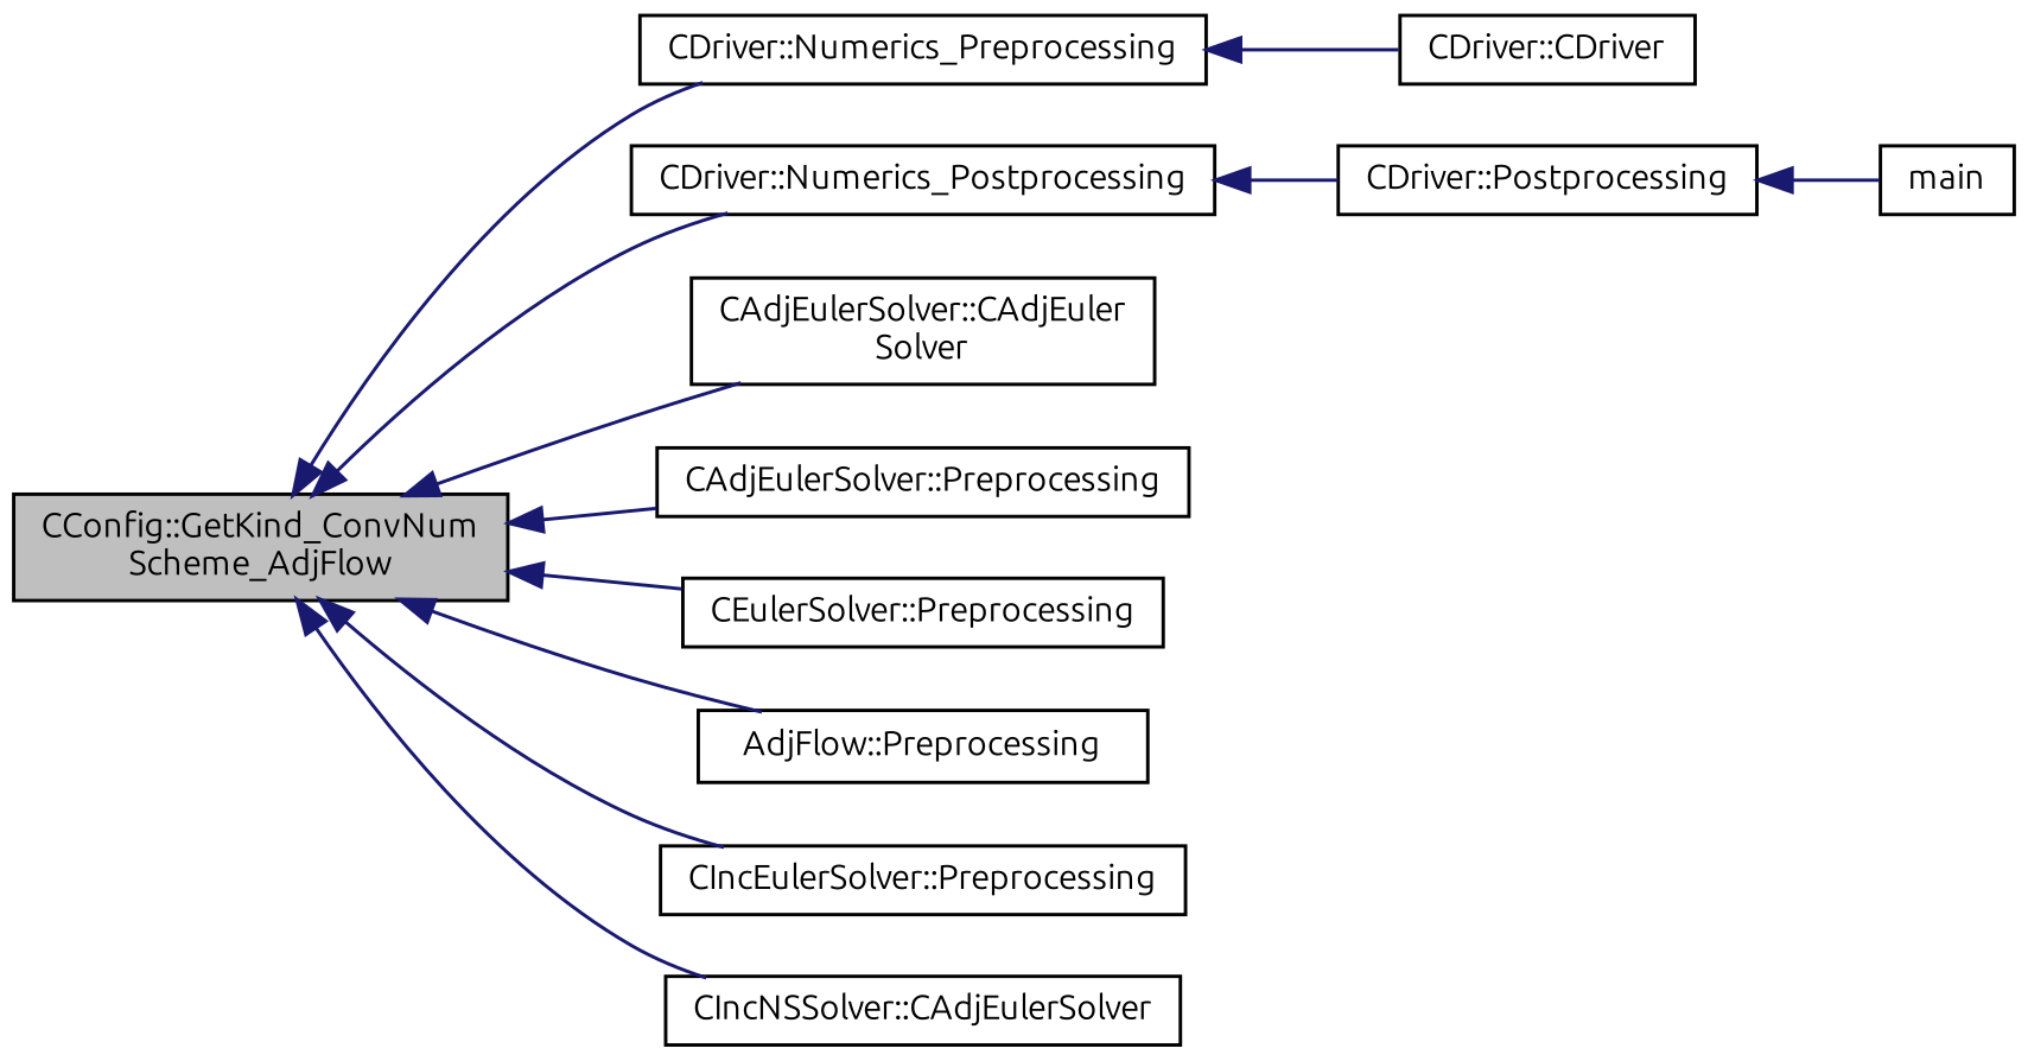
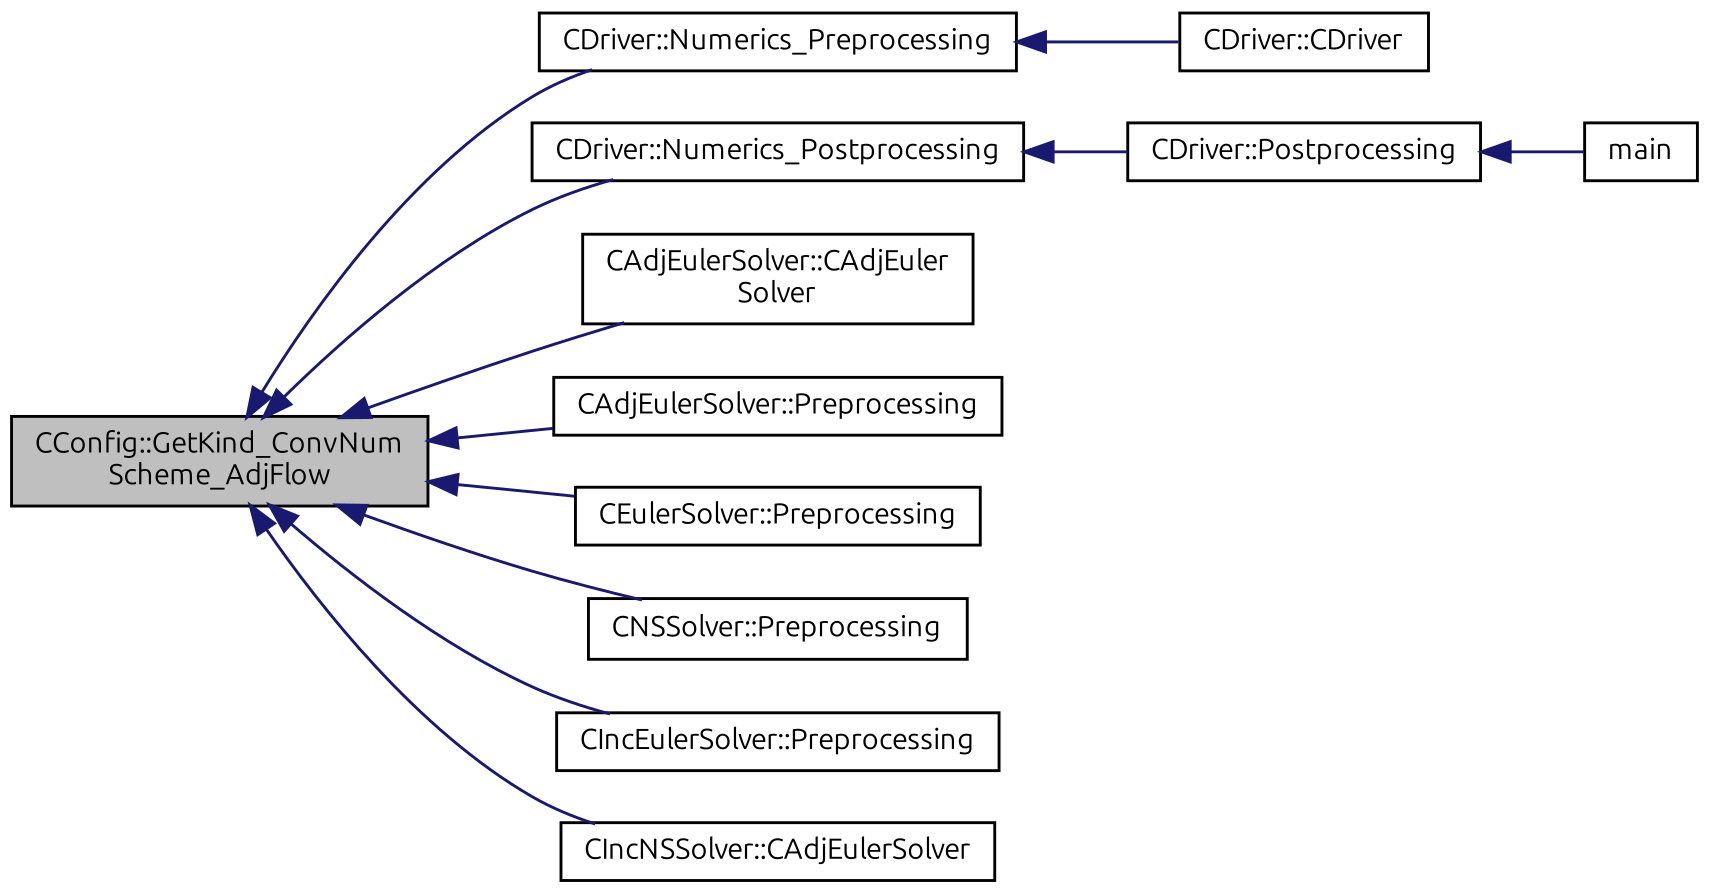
  digraph {
    fontname=Ubuntu
    rankdir=LR
    node [color=black fillcolor=white fontname=Ubuntu fontsize=10 shape=record style=filled]
    edge [color=midnightblue dir=back fontname=Ubuntu fontsize=10 labelfontname=Helvetica labelfontsize=10 style=solid]
    n1 [fillcolor=grey75 fontcolor=black height=0.2 label="CConfig::GetKind_ConvNum\lScheme_AdjFlow" width=0.4]
    n2 [height=0.2 label="CDriver::Numerics_Preprocessing" width=0.4]
    n3 [height=0.2 label="CDriver::Numerics_Postprocessing" width=0.4]
    n4 [height=0.2 label="CAdjEulerSolver::CAdjEuler\lSolver" width=0.4]
    n5 [height=0.2 label="CAdjEulerSolver::Preprocessing" width=0.4]
    n6 [height=0.2 label="CEulerSolver::Preprocessing" width=0.4]
-   n7 [height=0.2 label="AdjFlow::Preprocessing" width=0.4]
+   n7 [height=0.2 label="CNSSolver::Preprocessing" width=0.4]
    n8 [height=0.2 label="CIncEulerSolver::Preprocessing" width=0.4]
    n9 [height=0.2 label="CIncNSSolver::CAdjEulerSolver" width=0.4]
    n10 [height=0.2 label="CDriver::CDriver" width=0.4]
    n11 [height=0.2 label="CDriver::Postprocessing" width=0.4]
    n12 [height=0.2 label=main width=0.4]
    n1 -> n2
    n1 -> n3
    n1 -> n4
    n1 -> n5
    n1 -> n6
    n1 -> n7
    n1 -> n8
    n1 -> n9
    n2 -> n10
    n3 -> n11
    n11 -> n12
  }
